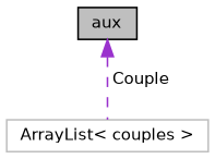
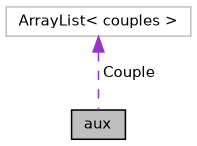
  digraph {
    node [fontname=Helvetica fontsize=10 shape=record style=filled]
    n1 [color=black fillcolor=grey75 fontcolor=black height=0.2 label=aux width=0.4]
    n2 [color=grey75 fillcolor=white height=0.2 label="ArrayList\< couples \>" width=0.4]
-   n1 -> n2 [color=darkorchid3 dir=back fontname=Helvetica fontsize=10 label=" Couple" labelfontname=Helvetica labelfontsize=10 style=dashed]
+   n2 -> n1 [color=darkorchid3 dir=back fontname=Helvetica fontsize=10 label=" Couple" labelfontname=Helvetica labelfontsize=10 style=dashed]
  }
